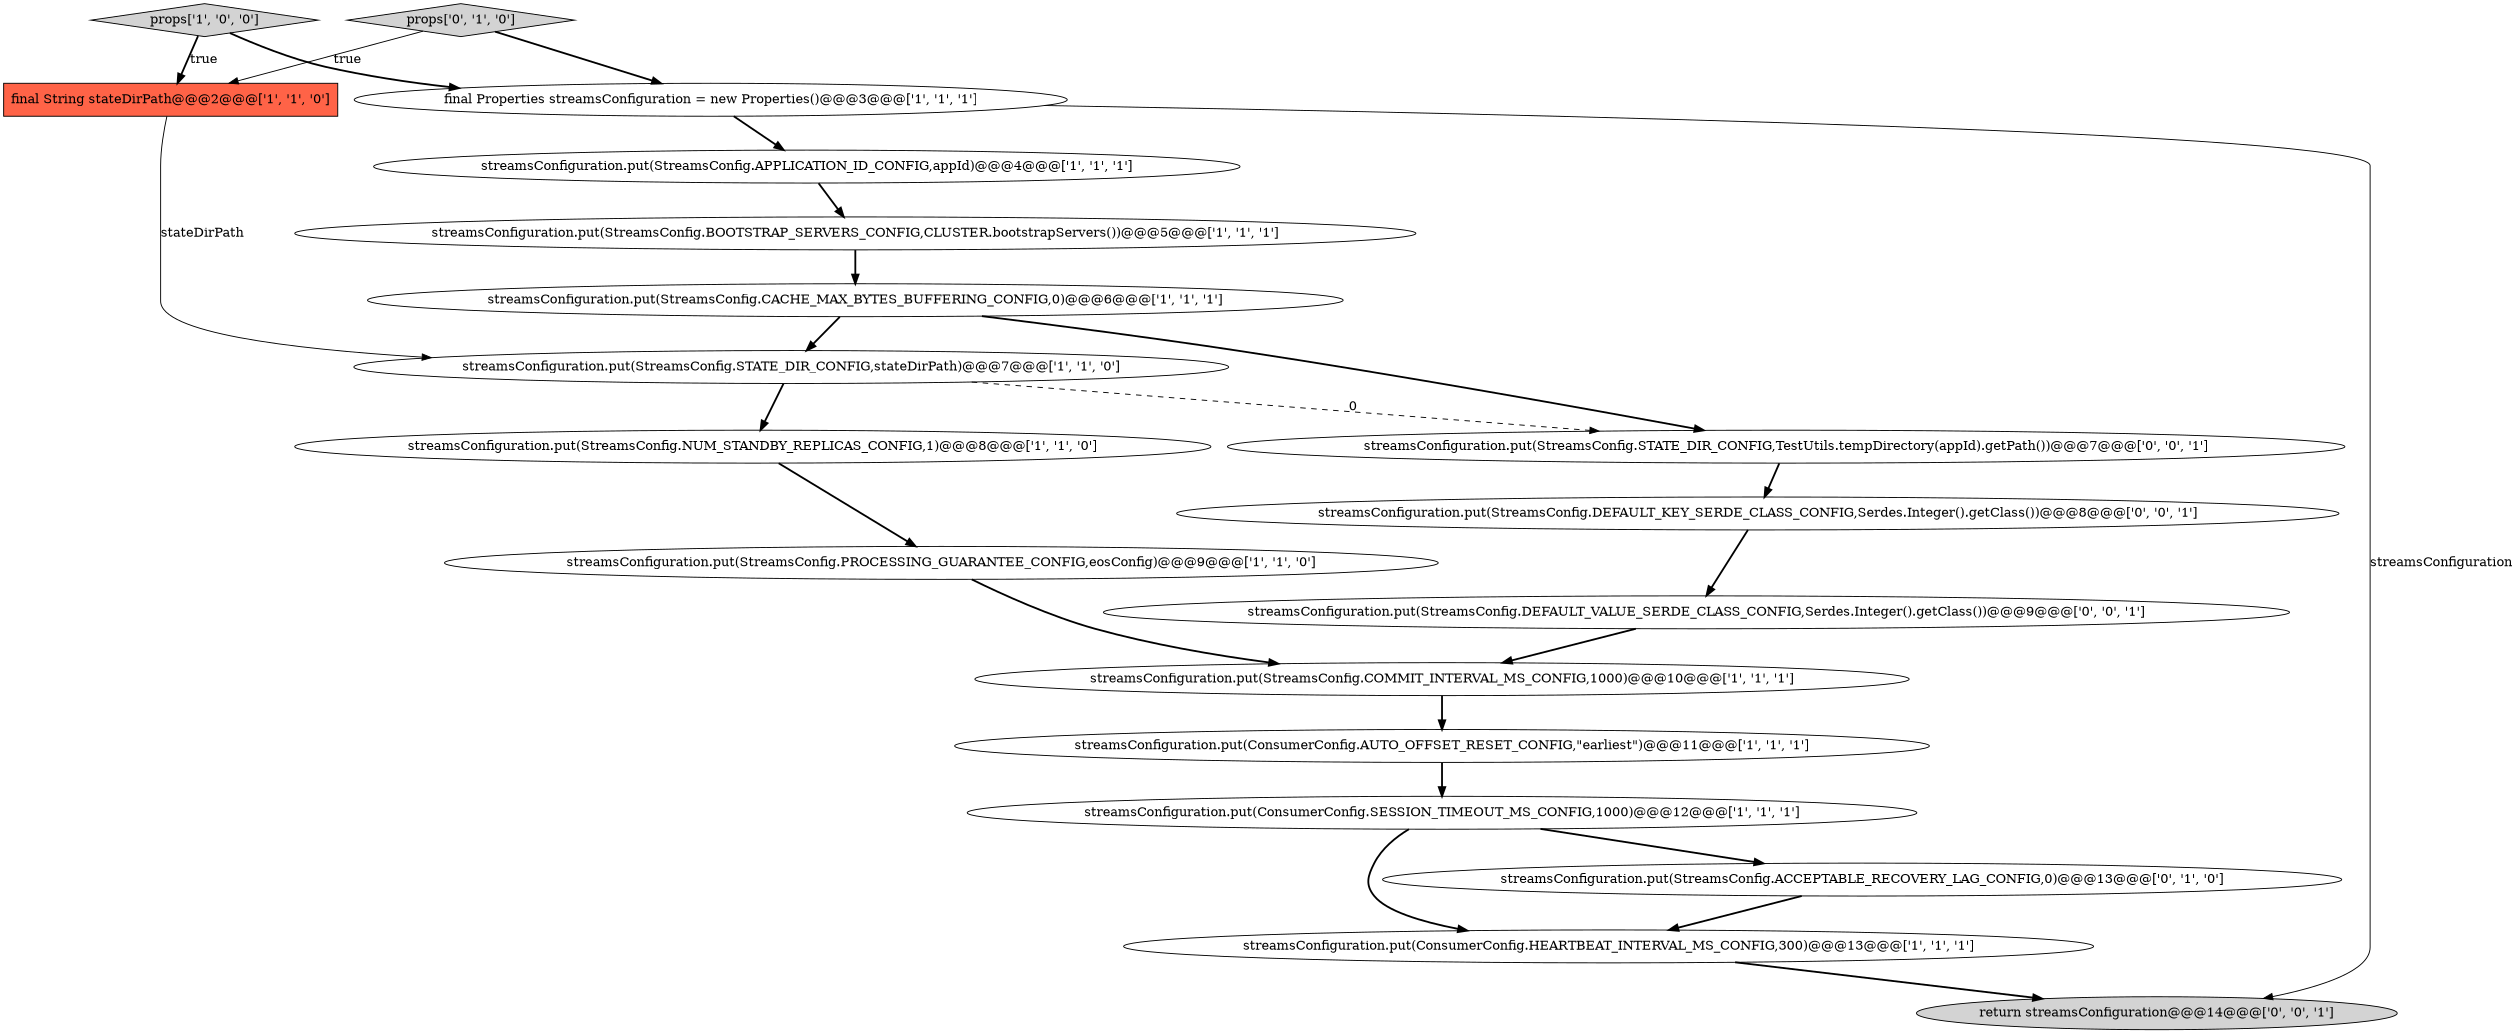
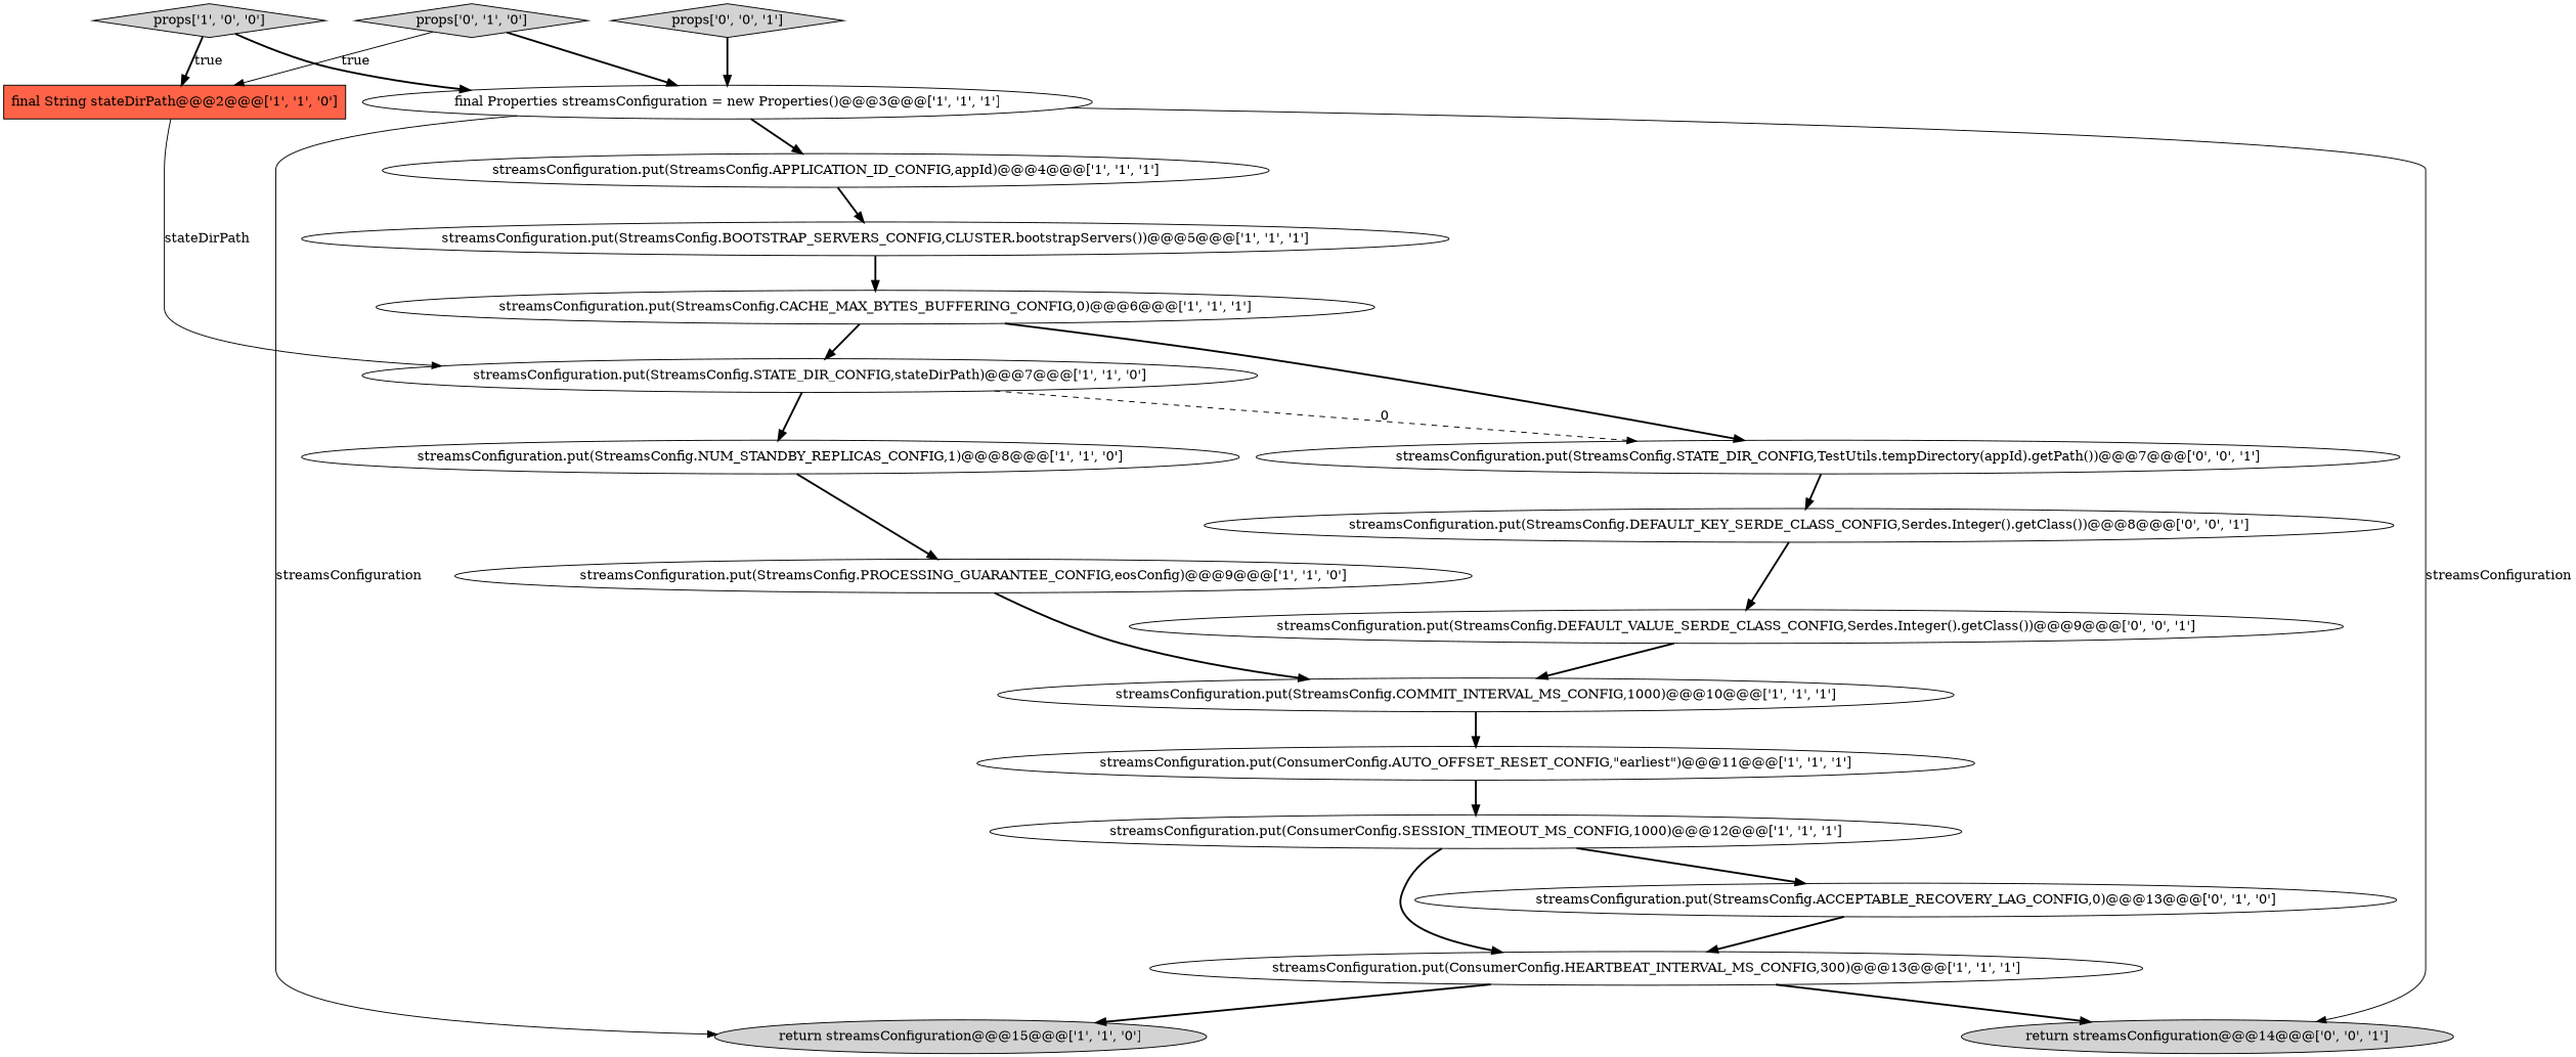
  digraph {
    node [fillcolor=white shape=ellipse style=filled]
    edge [style=bold]
    n1 [label="streamsConfiguration.put(StreamsConfig.NUM_STANDBY_REPLICAS_CONFIG,1)@@@8@@@['1', '1', '0']"]
    n2 [label="streamsConfiguration.put(StreamsConfig.PROCESSING_GUARANTEE_CONFIG,eosConfig)@@@9@@@['1', '1', '0']"]
    n3 [label="streamsConfiguration.put(StreamsConfig.COMMIT_INTERVAL_MS_CONFIG,1000)@@@10@@@['1', '1', '1']"]
    n4 [label="streamsConfiguration.put(StreamsConfig.STATE_DIR_CONFIG,TestUtils.tempDirectory(appId).getPath())@@@7@@@['0', '0', '1']"]
    n5 [label="streamsConfiguration.put(StreamsConfig.DEFAULT_KEY_SERDE_CLASS_CONFIG,Serdes.Integer().getClass())@@@8@@@['0', '0', '1']"]
    n6 [label="streamsConfiguration.put(StreamsConfig.DEFAULT_VALUE_SERDE_CLASS_CONFIG,Serdes.Integer().getClass())@@@9@@@['0', '0', '1']"]
    n7 [label="streamsConfiguration.put(ConsumerConfig.AUTO_OFFSET_RESET_CONFIG,\"earliest\")@@@11@@@['1', '1', '1']"]
    n8 [label="streamsConfiguration.put(ConsumerConfig.SESSION_TIMEOUT_MS_CONFIG,1000)@@@12@@@['1', '1', '1']"]
    n9 [fillcolor=lightgray label="return streamsConfiguration@@@14@@@['0', '0', '1']"]
    n10 [fillcolor=tomato label="final String stateDirPath@@@2@@@['1', '1', '0']" shape=box]
    n11 [label="streamsConfiguration.put(StreamsConfig.STATE_DIR_CONFIG,stateDirPath)@@@7@@@['1', '1', '0']"]
    n12 [label="streamsConfiguration.put(StreamsConfig.APPLICATION_ID_CONFIG,appId)@@@4@@@['1', '1', '1']"]
    n13 [label="streamsConfiguration.put(StreamsConfig.BOOTSTRAP_SERVERS_CONFIG,CLUSTER.bootstrapServers())@@@5@@@['1', '1', '1']"]
    n14 [label="streamsConfiguration.put(StreamsConfig.CACHE_MAX_BYTES_BUFFERING_CONFIG,0)@@@6@@@['1', '1', '1']"]
    n15 [label="streamsConfiguration.put(ConsumerConfig.HEARTBEAT_INTERVAL_MS_CONFIG,300)@@@13@@@['1', '1', '1']"]
+   n16 [fillcolor=lightgray label="return streamsConfiguration@@@15@@@['1', '1', '0']"]
    n17 [label="final Properties streamsConfiguration = new Properties()@@@3@@@['1', '1', '1']"]
+   n18 [fillcolor=lightgray label="props['0', '0', '1']" shape=diamond]
    n19 [label="streamsConfiguration.put(StreamsConfig.ACCEPTABLE_RECOVERY_LAG_CONFIG,0)@@@13@@@['0', '1', '0']"]
    n20 [fillcolor=lightgray label="props['0', '1', '0']" shape=diamond]
    n21 [fillcolor=lightgray label="props['1', '0', '0']" shape=diamond]
    n1 -> n2
    n2 -> n3
    n3 -> n7
    n4 -> n5
    n5 -> n6
    n6 -> n3
    n7 -> n8
    n8 -> n15
    n8 -> n19
    n10 -> n11 [label=stateDirPath style=solid]
    n11 -> n1
    n11 -> n4 [label=0 style=dashed]
    n12 -> n13
    n13 -> n14
    n14 -> n4
    n14 -> n11
    n15 -> n9
+   n15 -> n16
    n17 -> n9 [label=streamsConfiguration style=solid]
    n17 -> n12
+   n17 -> n16 [label=streamsConfiguration style=solid]
+   n18 -> n17
    n19 -> n15
    n20 -> n10 [label=true style=solid]
    n20 -> n17
    n21 -> n10 [label=true]
    n21 -> n17
  }
